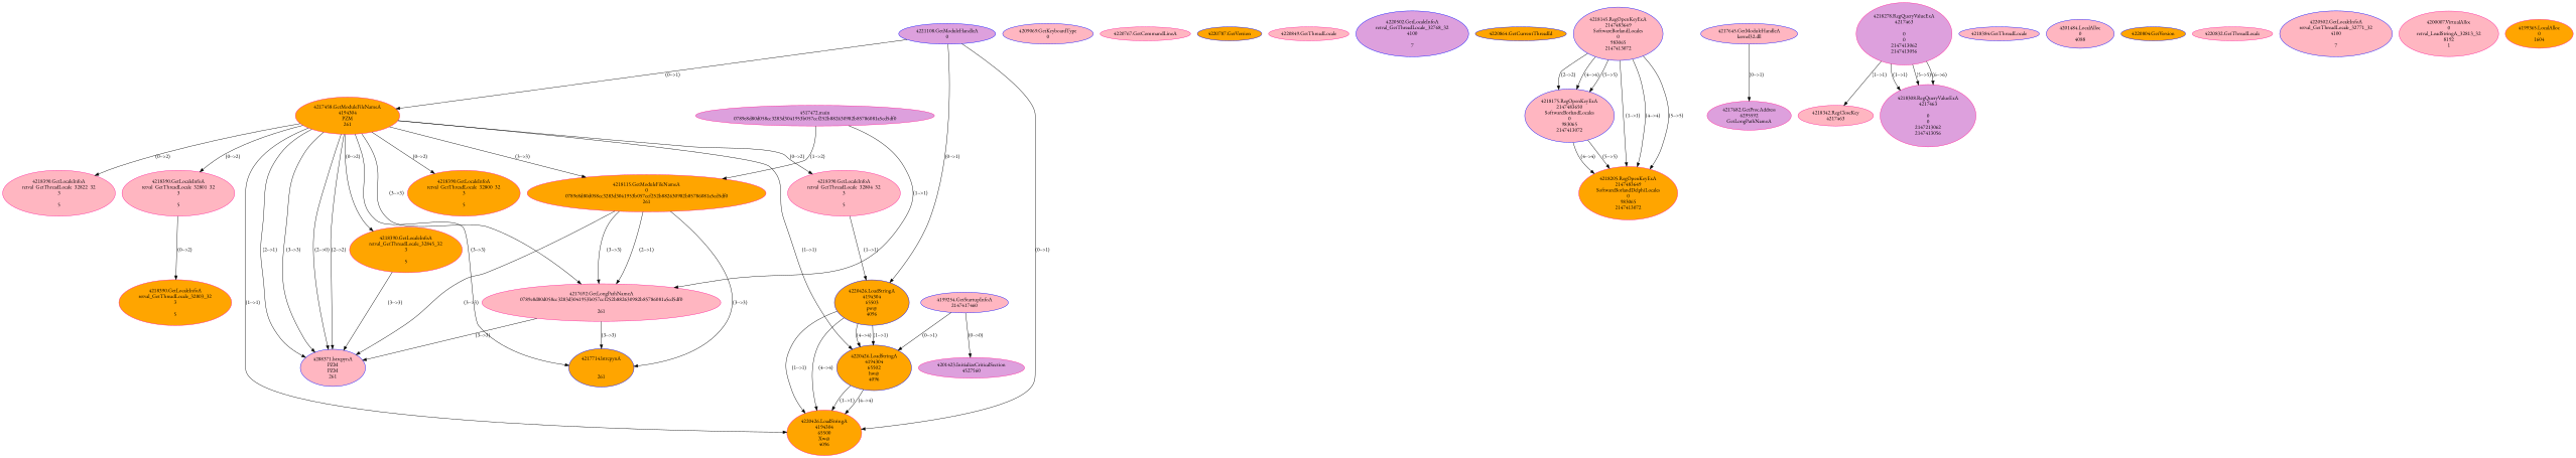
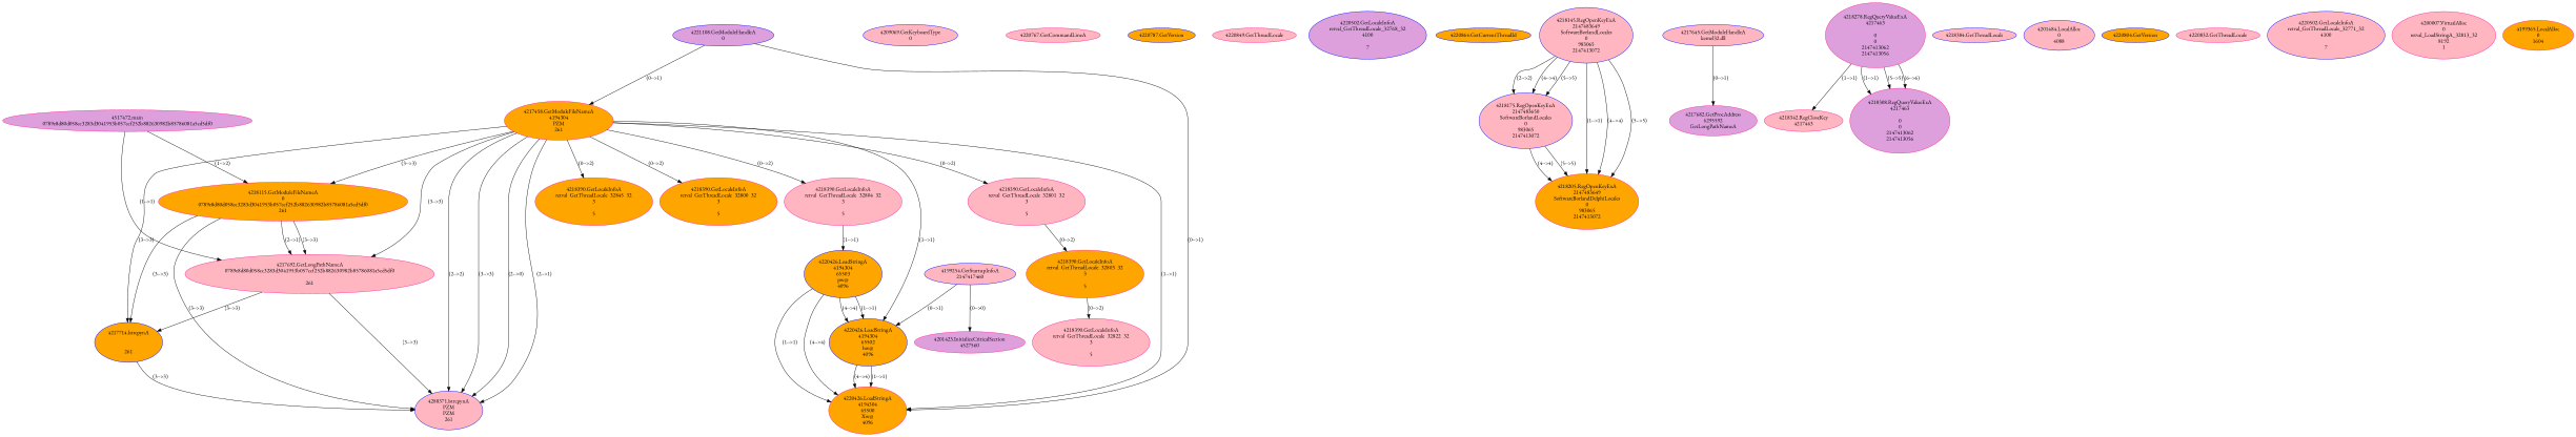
  digraph {
    fontname="EB Garamond"
    node [color=deeppink fillcolor=lightpink fontname="EB Garamond" style=filled]
    edge [fontname="EB Garamond"]
    n1 [fillcolor=plum label="4517472.main\n0789e8d80d058cc3283d3041953b057ccf252b882630982b85786081a5cd5df0"]
    n2 [fillcolor=orange label="4218115.GetModuleFileNameA\n0\n0789e8d80d058cc3283d3041953b057ccf252b882630982b85786081a5cd5df0\n261"]
    n3 [label="4217692.GetLongPathNameA\n0789e8d80d058cc3283d3041953b057ccf252b882630982b85786081a5cd5df0\n\n261"]
    n4 [color=blue fillcolor=orange label="4217714.lstrcpynA\n\n\n261"]
    n5 [color=blue label="4288371.lstrcpynA\nPZM\nPZM\n261"]
    n6 [color=blue fillcolor=plum label="4221108.GetModuleHandleA\n0"]
    n7 [fillcolor=orange label="4217458.GetModuleFileNameA\n4194304\nPZM\n261"]
    n8 [color=blue fillcolor=orange label="4220426.LoadStringA\n4194304\n65503\npw@\n4096"]
    n9 [fillcolor=orange label="4220426.LoadStringA\n4194304\n65500\nXw@\n4096"]
    n10 [color=blue fillcolor=orange label="4220426.LoadStringA\n4194304\n65502\nhw@\n4096"]
    n11 [fillcolor=orange label="4218390.GetLocaleInfoA\nretval_GetThreadLocale_32845_32\n3\n\n5"]
    n12 [fillcolor=orange label="4218390.GetLocaleInfoA\nretval_GetThreadLocale_32800_32\n3\n\n5"]
    n13 [label="4218390.GetLocaleInfoA\nretval_GetThreadLocale_32822_32\n3\n\n5"]
    n14 [label="4218390.GetLocaleInfoA\nretval_GetThreadLocale_32804_32\n3\n\n5"]
    n15 [label="4218390.GetLocaleInfoA\nretval_GetThreadLocale_32801_32\n3\n\n5"]
    n16 [color=blue label="4209069.GetKeyboardType\n0"]
    n17 [label="4220767.GetCommandLineA\n"]
    n18 [color=blue label="4199254.GetStartupInfoA\n2147417460"]
    n19 [fillcolor=plum label="4201423.InitializeCriticalSection\n4527560"]
    n20 [color=blue fillcolor=orange label="4220787.GetVersion\n"]
    n21 [label="4220849.GetThreadLocale\n"]
    n22 [color=blue fillcolor=plum label="4220502.GetLocaleInfoA\nretval_GetThreadLocale_32768_32\n4100\n\n7"]
    n23 [color=blue fillcolor=orange label="4220864.GetCurrentThreadId\n"]
    n24 [fillcolor=orange label="4218390.GetLocaleInfoA\nretval_GetThreadLocale_32803_32\n3\n\n5"]
    n25 [color=blue label="4218145.RegOpenKeyExA\n2147483649\nSoftware\Borland\Locales\n0\n983065\n2147413072"]
    n26 [color=blue label="4218175.RegOpenKeyExA\n2147483650\nSoftware\Borland\Locales\n0\n983065\n2147413072"]
    n27 [fillcolor=orange label="4218205.RegOpenKeyExA\n2147483649\nSoftware\Borland\Delphi\Locales\n0\n983065\n2147413072"]
    n28 [color=blue label="4217645.GetModuleHandleA\nkernel32.dll"]
    n29 [fillcolor=plum label="4217682.GetProcAddress\n6295592\nGetLongPathNameA"]
    n30 [fillcolor=plum label="4218278.RegQueryValueExA\n4217463\n\n0\n0\n2147413062\n2147413056"]
    n31 [label="4218342.RegCloseKey\n4217463"]
-   n32 [fillcolor=plum label="4218308.RegQueryValueExA\n4217463\n\n0\n0\n2147213062\n2147413056"]
+   n32 [fillcolor=plum label="4218308.RegQueryValueExA\n4217463\n\n0\n0\n2147413062\n2147413056"]
    n33 [color=blue label="4218384.GetThreadLocale\n"]
    n34 [color=blue label="4201484.LocalAlloc\n0\n4088"]
    n35 [color=blue fillcolor=orange label="4220804.GetVersion\n"]
    n36 [label="4220832.GetThreadLocale\n"]
    n37 [color=blue label="4220502.GetLocaleInfoA\nretval_GetThreadLocale_32771_32\n4100\n\n7"]
    n38 [label="4200007.VirtualAlloc\n0\nretval_LoadStringA_32813_32\n8192\n1"]
    n39 [fillcolor=orange label="4199365.LocalAlloc\n0\n1604"]
    n1 -> n2 [label="(1-->2)"]
    n1 -> n3 [label="(1-->1)"]
    n2 -> n3 [label="(2-->1)"]
    n2 -> n3 [label="(3-->3)"]
    n2 -> n4 [label="(3-->3)"]
    n2 -> n5 [label="(3-->3)"]
    n3 -> n4 [label="(3-->3)"]
    n3 -> n5 [label="(3-->3)"]
-   n11 -> n5 [label="(3-->3)"]
+   n4 -> n5 [label="(3-->3)"]
    n6 -> n7 [label="(0-->1)"]
-   n6 -> n8 [label="(0-->1)"]
    n6 -> n9 [label="(0-->1)"]
    n7 -> n2 [label="(3-->3)"]
    n7 -> n3 [label="(3-->3)"]
    n7 -> n4 [label="(3-->3)"]
    n7 -> n5 [label="(2-->1)"]
    n7 -> n5 [label="(2-->2)"]
    n7 -> n5 [label="(3-->3)"]
    n7 -> n5 [label="(2-->0)"]
    n7 -> n9 [label="(1-->1)"]
    n7 -> n10 [label="(1-->1)"]
    n7 -> n11 [label="(0-->2)"]
    n7 -> n12 [label="(0-->2)"]
-   n7 -> n13 [label="(0-->2)"]
+   n24 -> n13 [label="(0-->2)"]
    n7 -> n14 [label="(0-->2)"]
    n7 -> n15 [label="(0-->2)"]
    n8 -> n9 [label="(1-->1)"]
    n8 -> n9 [label="(4-->4)"]
    n8 -> n10 [label="(1-->1)"]
    n8 -> n10 [label="(4-->4)"]
    n10 -> n9 [label="(1-->1)"]
    n10 -> n9 [label="(4-->4)"]
    n14 -> n8 [label="(1-->1)"]
    n15 -> n24 [label="(0-->2)"]
    n18 -> n10 [label="(0-->1)"]
    n18 -> n19 [label="(0-->0)"]
    n25 -> n26 [label="(2-->2)"]
    n25 -> n26 [label="(4-->4)"]
    n25 -> n26 [label="(5-->5)"]
    n25 -> n27 [label="(1-->1)"]
    n25 -> n27 [label="(4-->4)"]
    n25 -> n27 [label="(5-->5)"]
    n26 -> n27 [label="(4-->4)"]
    n26 -> n27 [label="(5-->5)"]
    n28 -> n29 [label="(0-->1)"]
    n30 -> n31 [label="(1-->1)"]
    n30 -> n32 [label="(1-->1)"]
    n30 -> n32 [label="(5-->5)"]
    n30 -> n32 [label="(6-->6)"]
  }
